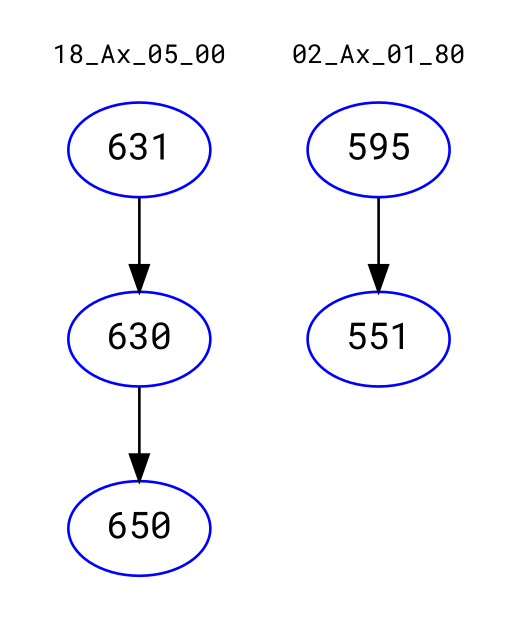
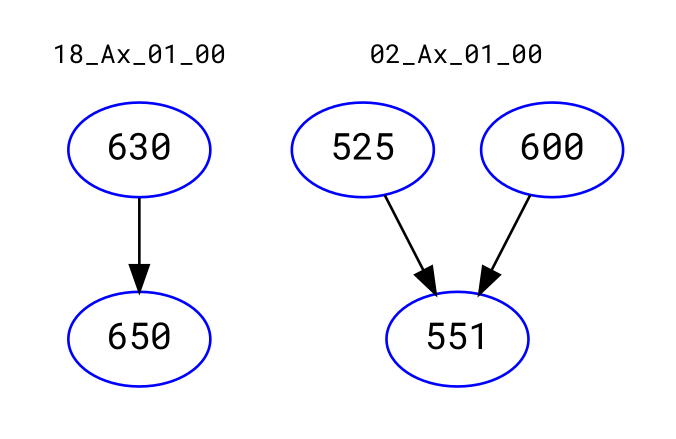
  digraph {
    fontname="Roboto Mono"
    node [color=blue fontname="Roboto Mono"]
    edge [color=black fontname="Roboto Mono"]
-   n1 [label=631]
    n2 [label=630]
    n3 [label=650]
+   n4 [label=600]
    n5 [label=551]
-   n6 [label=595]
+   n6 [label=525]
    subgraph cluster_1 {
      color=white
      fontsize=10
-     label="18_Ax_05_00"
-     n1
+     label="18_Ax_01_00"
      n2
      n3
    }
    subgraph cluster_2 {
      color=white
      fontsize=10
-     label="02_Ax_01_80"
+     label="02_Ax_01_00"
+     n4
      n5
      n6
    }
-   n1 -> n2
    n2 -> n3
+   n4 -> n5
    n6 -> n5
  }
